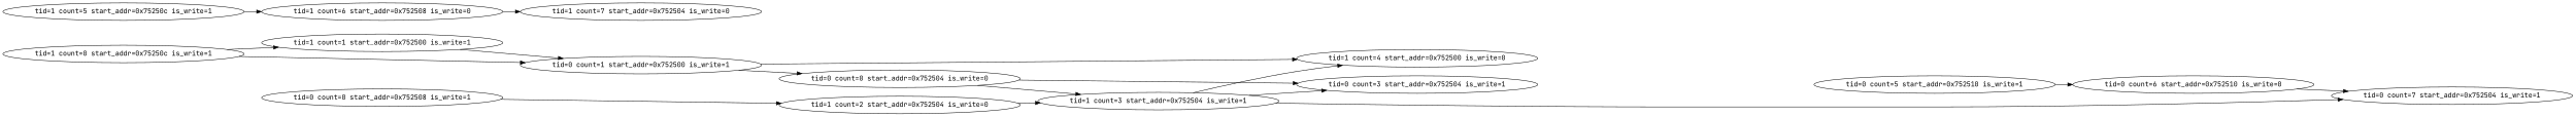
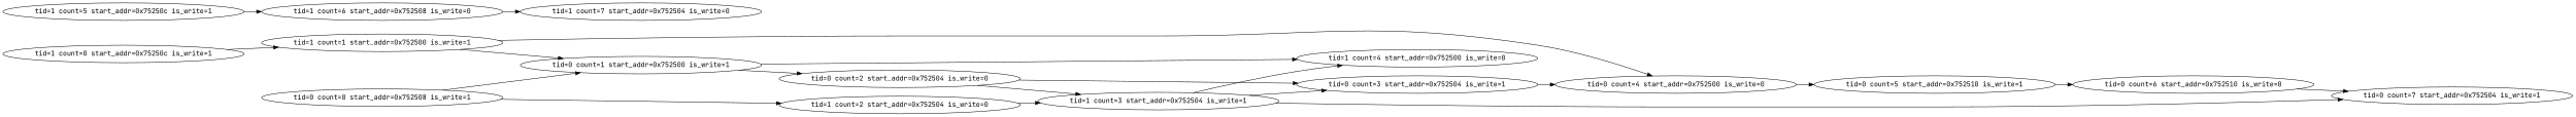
  digraph {
    fontname="JetBrains Mono"
    rankdir=LR
    node [count=0 fontname="JetBrains Mono" is_write=1 start_addr="0x752504" tid=0]
    edge [fontname="JetBrains Mono"]
    n1 [label="tid=0 count=0 start_addr=0x752508 is_write=1" start_addr="0x752508"]
    n2 [count=1 label="tid=0 count=1 start_addr=0x752500 is_write=1" start_addr="0x752500"]
-   n3 [count=2 is_write=0 label="tid=0 count=0 start_addr=0x752504 is_write=0"]
+   n3 [count=2 is_write=0 label="tid=0 count=2 start_addr=0x752504 is_write=0"]
    n4 [count=3 label="tid=0 count=3 start_addr=0x752504 is_write=1"]
+   n5 [count=4 is_write=0 label="tid=0 count=4 start_addr=0x752500 is_write=0" start_addr="0x752500"]
    n6 [count=5 label="tid=0 count=5 start_addr=0x752510 is_write=1" start_addr="0x752510"]
    n7 [count=6 is_write=0 label="tid=0 count=6 start_addr=0x752510 is_write=0" start_addr="0x752510"]
    n8 [count=7 label="tid=0 count=7 start_addr=0x752504 is_write=1"]
    n9 [label="tid=1 count=0 start_addr=0x75250c is_write=1" start_addr="0x75250c" tid=1]
    n10 [count=1 label="tid=1 count=1 start_addr=0x752500 is_write=1" start_addr="0x752500" tid=1]
    n11 [count=2 is_write=0 label="tid=1 count=2 start_addr=0x752504 is_write=0" tid=1]
    n12 [count=3 label="tid=1 count=3 start_addr=0x752504 is_write=1" tid=1]
    n13 [count=4 is_write=0 label="tid=1 count=4 start_addr=0x752500 is_write=0" start_addr="0x752500" tid=1]
    n14 [count=5 label="tid=1 count=5 start_addr=0x75250c is_write=1" start_addr="0x75250c" tid=1]
    n15 [count=6 is_write=0 label="tid=1 count=6 start_addr=0x752508 is_write=0" start_addr="0x752508" tid=1]
    n16 [count=7 is_write=0 label="tid=1 count=7 start_addr=0x752504 is_write=0" tid=1]
    subgraph sub_1 {
      n1
      n2
      n3
      n4
+     n5
      n6
      n7
      n8
    }
    subgraph sub_2 {
      n9
      n10
      n11
      n12
      n13
      n14
      n15
      n16
    }
-   n9 -> n2
+   n1 -> n2
    n1 -> n11
    n2 -> n3
    n2 -> n13
    n3 -> n4
    n3 -> n12
+   n4 -> n5
+   n5 -> n6
    n6 -> n7
    n7 -> n8
    n9 -> n10
    n10 -> n2
+   n10 -> n5
    n11 -> n12
    n12 -> n4
    n12 -> n8
    n12 -> n13
    n14 -> n15
    n15 -> n16
  }
